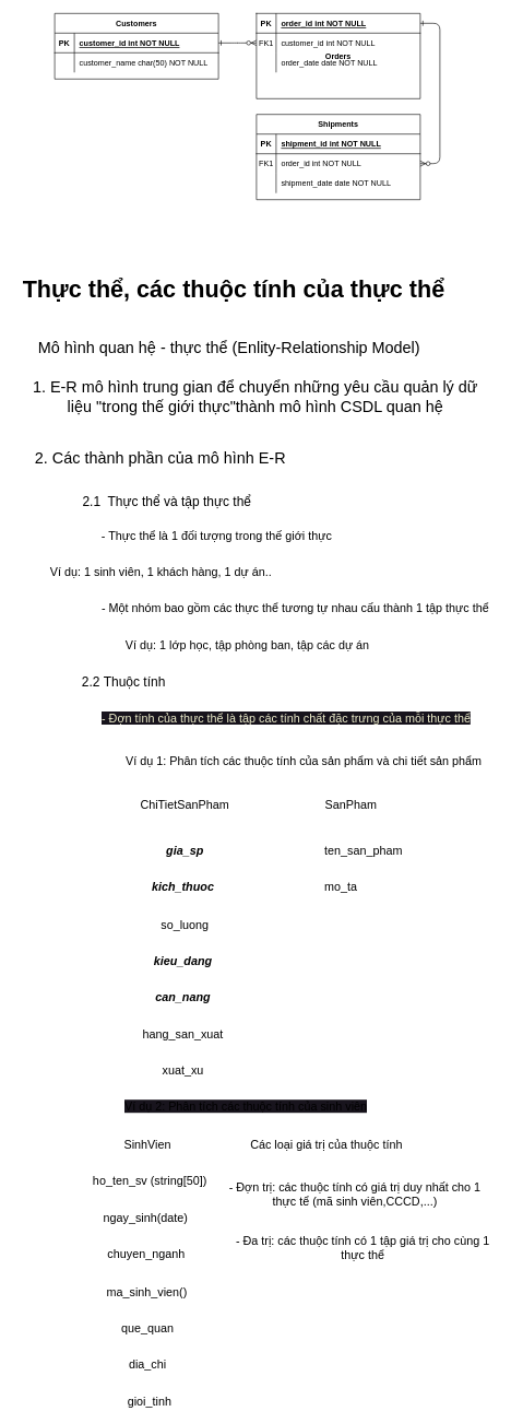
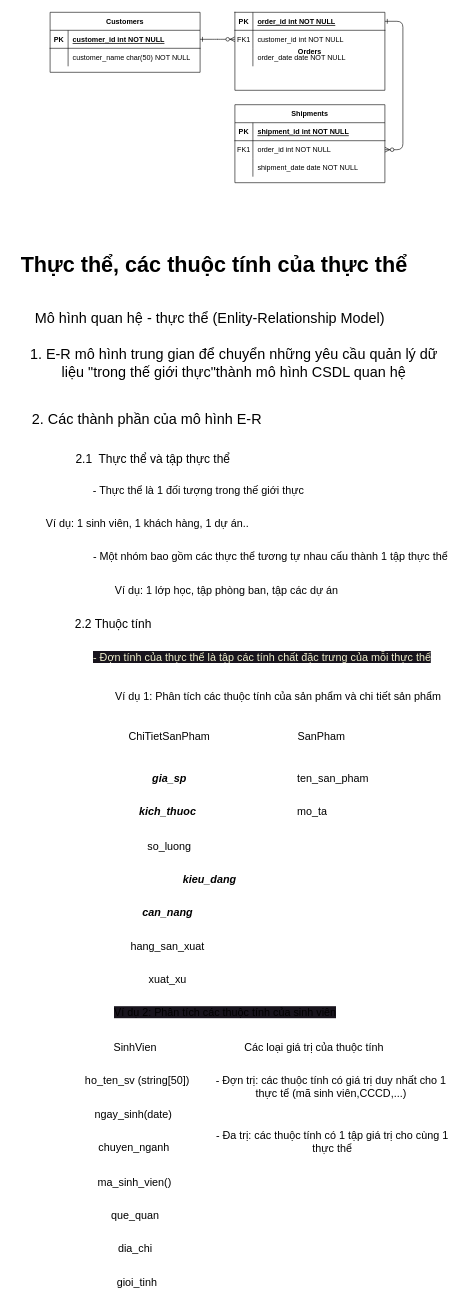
  <mxCell id="0" />
  <mxCell id="1" parent="0" />
  <mxCell id="2" value="" style="edgeStyle=entityRelationEdgeStyle;endArrow=ERzeroToMany;startArrow=ERone;endFill=1;startFill=0;" parent="1" source="15" target="26" edge="1"><mxGeometry width="100" height="100" relative="1" as="geometry"><mxPoint x="325" y="740" as="sourcePoint" /><mxPoint x="425" y="640" as="targetPoint" /></mxGeometry></mxCell>
  <mxCell id="3" value="" style="edgeStyle=entityRelationEdgeStyle;endArrow=ERzeroToMany;startArrow=ERone;endFill=1;startFill=0;" parent="1" source="23" target="8" edge="1"><mxGeometry width="100" height="100" relative="1" as="geometry"><mxPoint x="385" y="200" as="sourcePoint" /><mxPoint x="445" y="225" as="targetPoint" /></mxGeometry></mxCell>
  <mxCell id="4" value="Shipments" style="shape=table;startSize=30;container=1;collapsible=1;childLayout=tableLayout;fixedRows=1;rowLines=0;fontStyle=1;align=center;resizeLast=1;" parent="1" vertex="1"><mxGeometry x="391" y="174" width="250" height="130" as="geometry" /></mxCell>
  <mxCell id="5" value="" style="shape=partialRectangle;collapsible=0;dropTarget=0;pointerEvents=0;fillColor=none;points=[[0,0.5],[1,0.5]];portConstraint=eastwest;top=0;left=0;right=0;bottom=1;" parent="4" vertex="1"><mxGeometry y="30" width="250" height="30" as="geometry" /></mxCell>
  <mxCell id="6" value="PK" style="shape=partialRectangle;overflow=hidden;connectable=0;fillColor=none;top=0;left=0;bottom=0;right=0;fontStyle=1;" parent="5" vertex="1"><mxGeometry width="30" height="30" as="geometry"><mxRectangle width="30" height="30" as="alternateBounds" /></mxGeometry></mxCell>
  <mxCell id="7" value="shipment_id int NOT NULL " style="shape=partialRectangle;overflow=hidden;connectable=0;fillColor=none;top=0;left=0;bottom=0;right=0;align=left;spacingLeft=6;fontStyle=5;" parent="5" vertex="1"><mxGeometry x="30" width="220" height="30" as="geometry"><mxRectangle width="220" height="30" as="alternateBounds" /></mxGeometry></mxCell>
  <mxCell id="8" value="" style="shape=partialRectangle;collapsible=0;dropTarget=0;pointerEvents=0;fillColor=none;points=[[0,0.5],[1,0.5]];portConstraint=eastwest;top=0;left=0;right=0;bottom=0;" parent="4" vertex="1"><mxGeometry y="60" width="250" height="30" as="geometry" /></mxCell>
  <mxCell id="9" value="FK1" style="shape=partialRectangle;overflow=hidden;connectable=0;fillColor=none;top=0;left=0;bottom=0;right=0;" parent="8" vertex="1"><mxGeometry width="30" height="30" as="geometry"><mxRectangle width="30" height="30" as="alternateBounds" /></mxGeometry></mxCell>
  <mxCell id="10" value="order_id int NOT NULL" style="shape=partialRectangle;overflow=hidden;connectable=0;fillColor=none;top=0;left=0;bottom=0;right=0;align=left;spacingLeft=6;" parent="8" vertex="1"><mxGeometry x="30" width="220" height="30" as="geometry"><mxRectangle width="220" height="30" as="alternateBounds" /></mxGeometry></mxCell>
  <mxCell id="11" value="" style="shape=partialRectangle;collapsible=0;dropTarget=0;pointerEvents=0;fillColor=none;points=[[0,0.5],[1,0.5]];portConstraint=eastwest;top=0;left=0;right=0;bottom=0;" parent="4" vertex="1"><mxGeometry y="90" width="250" height="30" as="geometry" /></mxCell>
  <mxCell id="12" value="" style="shape=partialRectangle;overflow=hidden;connectable=0;fillColor=none;top=0;left=0;bottom=0;right=0;" parent="11" vertex="1"><mxGeometry width="30" height="30" as="geometry"><mxRectangle width="30" height="30" as="alternateBounds" /></mxGeometry></mxCell>
  <mxCell id="13" value="shipment_date date NOT NULL" style="shape=partialRectangle;overflow=hidden;connectable=0;fillColor=none;top=0;left=0;bottom=0;right=0;align=left;spacingLeft=6;" parent="11" vertex="1"><mxGeometry x="30" width="220" height="30" as="geometry"><mxRectangle width="220" height="30" as="alternateBounds" /></mxGeometry></mxCell>
  <mxCell id="14" value="Customers" style="shape=table;startSize=30;container=1;collapsible=1;childLayout=tableLayout;fixedRows=1;rowLines=0;fontStyle=1;align=center;resizeLast=1;" parent="1" vertex="1"><mxGeometry x="83" width="250" height="100" as="geometry" y="20" /></mxCell>
  <mxCell id="15" value="" style="shape=partialRectangle;collapsible=0;dropTarget=0;pointerEvents=0;fillColor=none;points=[[0,0.5],[1,0.5]];portConstraint=eastwest;top=0;left=0;right=0;bottom=1;" parent="14" vertex="1"><mxGeometry y="30" width="250" height="30" as="geometry" /></mxCell>
  <mxCell id="16" value="PK" style="shape=partialRectangle;overflow=hidden;connectable=0;fillColor=none;top=0;left=0;bottom=0;right=0;fontStyle=1;" parent="15" vertex="1"><mxGeometry width="30" height="30" as="geometry"><mxRectangle width="30" height="30" as="alternateBounds" /></mxGeometry></mxCell>
  <mxCell id="17" value="customer_id int NOT NULL " style="shape=partialRectangle;overflow=hidden;connectable=0;fillColor=none;top=0;left=0;bottom=0;right=0;align=left;spacingLeft=6;fontStyle=5;" parent="15" vertex="1"><mxGeometry x="30" width="220" height="30" as="geometry"><mxRectangle width="220" height="30" as="alternateBounds" /></mxGeometry></mxCell>
  <mxCell id="18" value="" style="shape=partialRectangle;collapsible=0;dropTarget=0;pointerEvents=0;fillColor=none;points=[[0,0.5],[1,0.5]];portConstraint=eastwest;top=0;left=0;right=0;bottom=0;" parent="14" vertex="1"><mxGeometry y="60" width="250" height="30" as="geometry" /></mxCell>
  <mxCell id="19" value="" style="shape=partialRectangle;overflow=hidden;connectable=0;fillColor=none;top=0;left=0;bottom=0;right=0;" parent="18" vertex="1"><mxGeometry width="30" height="30" as="geometry"><mxRectangle width="30" height="30" as="alternateBounds" /></mxGeometry></mxCell>
  <mxCell id="20" value="customer_name char(50) NOT NULL" style="shape=partialRectangle;overflow=hidden;connectable=0;fillColor=none;top=0;left=0;bottom=0;right=0;align=left;spacingLeft=6;" parent="18" vertex="1"><mxGeometry x="30" width="220" height="30" as="geometry"><mxRectangle width="220" height="30" as="alternateBounds" /></mxGeometry></mxCell>
  <mxCell id="21" value="&lt;font style=&quot;font-size: 36px;&quot;&gt;&lt;b&gt;Thực thể, các thuộc tính của thực thể&lt;/b&gt;&lt;/font&gt;" style="text;html=1;align=center;verticalAlign=middle;resizable=0;points=[];autosize=1;strokeColor=none;fillColor=none;" parent="1" vertex="1"><mxGeometry x="20" y="412" width="672" height="56" as="geometry" /></mxCell>
  <mxCell id="22" value="Orders" style="shape=table;startSize=0;container=1;collapsible=1;childLayout=tableLayout;fixedRows=1;rowLines=0;fontStyle=1;align=center;resizeLast=1;" parent="1" vertex="1"><mxGeometry x="391" width="250" height="130" as="geometry" y="20" /></mxCell>
  <mxCell id="23" value="" style="shape=partialRectangle;collapsible=0;dropTarget=0;pointerEvents=0;fillColor=none;points=[[0,0.5],[1,0.5]];portConstraint=eastwest;top=0;left=0;right=0;bottom=1;" parent="22" vertex="1"><mxGeometry width="250" height="30" as="geometry" /></mxCell>
  <mxCell id="24" value="PK" style="shape=partialRectangle;overflow=hidden;connectable=0;fillColor=none;top=0;left=0;bottom=0;right=0;fontStyle=1;" parent="23" vertex="1"><mxGeometry width="30" height="30" as="geometry"><mxRectangle width="30" height="30" as="alternateBounds" /></mxGeometry></mxCell>
  <mxCell id="25" value="order_id int NOT NULL " style="shape=partialRectangle;overflow=hidden;connectable=0;fillColor=none;top=0;left=0;bottom=0;right=0;align=left;spacingLeft=6;fontStyle=5;" parent="23" vertex="1"><mxGeometry x="30" width="220" height="30" as="geometry"><mxRectangle width="220" height="30" as="alternateBounds" /></mxGeometry></mxCell>
  <mxCell id="26" value="" style="shape=partialRectangle;collapsible=0;dropTarget=0;pointerEvents=0;fillColor=none;points=[[0,0.5],[1,0.5]];portConstraint=eastwest;top=0;left=0;right=0;bottom=0;" parent="22" vertex="1"><mxGeometry y="30" width="250" height="30" as="geometry" /></mxCell>
  <mxCell id="27" value="FK1" style="shape=partialRectangle;overflow=hidden;connectable=0;fillColor=none;top=0;left=0;bottom=0;right=0;" parent="26" vertex="1"><mxGeometry width="30" height="30" as="geometry"><mxRectangle width="30" height="30" as="alternateBounds" /></mxGeometry></mxCell>
  <mxCell id="28" value="customer_id int NOT NULL" style="shape=partialRectangle;overflow=hidden;connectable=0;fillColor=none;top=0;left=0;bottom=0;right=0;align=left;spacingLeft=6;" parent="26" vertex="1"><mxGeometry x="30" width="220" height="30" as="geometry"><mxRectangle width="220" height="30" as="alternateBounds" /></mxGeometry></mxCell>
  <mxCell id="29" value="" style="shape=partialRectangle;collapsible=0;dropTarget=0;pointerEvents=0;fillColor=none;points=[[0,0.5],[1,0.5]];portConstraint=eastwest;top=0;left=0;right=0;bottom=0;" parent="22" vertex="1"><mxGeometry y="60" width="250" height="30" as="geometry" /></mxCell>
  <mxCell id="30" value="" style="shape=partialRectangle;overflow=hidden;connectable=0;fillColor=none;top=0;left=0;bottom=0;right=0;" parent="29" vertex="1"><mxGeometry width="30" height="30" as="geometry"><mxRectangle width="30" height="30" as="alternateBounds" /></mxGeometry></mxCell>
  <mxCell id="31" value="order_date date NOT NULL" style="shape=partialRectangle;overflow=hidden;connectable=0;fillColor=none;top=0;left=0;bottom=0;right=0;align=left;spacingLeft=6;" parent="29" vertex="1"><mxGeometry x="30" width="220" height="30" as="geometry"><mxRectangle width="220" height="30" as="alternateBounds" /></mxGeometry></mxCell>
  <mxCell id="32" value="&lt;font style=&quot;font-size: 24px;&quot;&gt;Mô hình quan hệ - thực thể (Enlity-Relationship Model)&lt;/font&gt;" style="text;html=1;align=center;verticalAlign=middle;resizable=0;points=[];autosize=1;strokeColor=none;fillColor=none;" parent="1" vertex="1"><mxGeometry x="41" y="510" width="616" height="42" as="geometry" /></mxCell>
  <mxCell id="33" value="&lt;font style=&quot;font-size: 24px;&quot;&gt;1. E-R mô hình trung gian để chuyển những yêu cầu quản lý dữ &lt;br&gt;liệu &quot;trong thế giới thực&quot;thành mô hình CSDL quan hệ&lt;/font&gt;" style="text;html=1;align=center;verticalAlign=middle;resizable=0;points=[];autosize=1;strokeColor=none;fillColor=none;" parent="1" vertex="1"><mxGeometry x="32" y="570" width="714" height="70" as="geometry" /></mxCell>
  <mxCell id="34" value="&lt;span style=&quot;font-size: 24px;&quot;&gt;2. Các thành phần của mô hình E-R&lt;/span&gt;" style="text;html=1;align=center;verticalAlign=middle;resizable=0;points=[];autosize=1;strokeColor=none;fillColor=none;" parent="1" vertex="1"><mxGeometry x="41" y="678" width="406" height="42" as="geometry" /></mxCell>
  <mxCell id="35" value="&lt;font style=&quot;font-size: 20px;&quot;&gt;2.1&amp;nbsp; Thực thể và tập thực thể&lt;/font&gt;" style="text;html=1;align=center;verticalAlign=middle;resizable=0;points=[];autosize=1;strokeColor=none;fillColor=none;" parent="1" vertex="1"><mxGeometry x="107" y="743" width="294" height="42" as="geometry" /></mxCell>
  <mxCell id="36" value="&lt;font style=&quot;font-size: 18px;&quot;&gt;- Thực thể là 1 đối tượng trong thế giới thực&amp;nbsp;&amp;nbsp;&lt;/font&gt;" style="text;html=1;align=center;verticalAlign=middle;resizable=0;points=[];autosize=1;strokeColor=none;fillColor=none;" parent="1" vertex="1"><mxGeometry x="139" y="797" width="392" height="42" as="geometry" /></mxCell>
  <mxCell id="37" value="&lt;span style=&quot;font-size: 18px;&quot;&gt;- Một nhóm bao gồm các thực thể tương tự nhau cấu thành 1 tập thực thể&lt;/span&gt;" style="text;html=1;align=center;verticalAlign=middle;resizable=0;points=[];autosize=1;strokeColor=none;fillColor=none;" parent="1" vertex="1"><mxGeometry x="142" y="906" width="616" height="42" as="geometry" /></mxCell>
  <mxCell id="38" value="&lt;font style=&quot;font-size: 18px;&quot;&gt;Ví dụ: 1 sinh viên, 1 khách hàng, 1 dự án..&lt;/font&gt;" style="text;html=1;align=center;verticalAlign=middle;resizable=0;points=[];autosize=1;strokeColor=none;fillColor=none;" parent="1" vertex="1"><mxGeometry x="63" y="851" width="364" height="42" as="geometry" /></mxCell>
  <mxCell id="39" value="&lt;font style=&quot;font-size: 18px;&quot;&gt;Ví dụ: 1 lớp học, tập phòng ban, tập các dự án&lt;/font&gt;" style="text;html=1;align=center;verticalAlign=middle;resizable=0;points=[];autosize=1;strokeColor=none;fillColor=none;" parent="1" vertex="1"><mxGeometry x="174" y="963" width="406" height="42" as="geometry" /></mxCell>
  <mxCell id="40" value="&lt;font style=&quot;font-size: 20px;&quot;&gt;2.2 Thuộc tính&lt;/font&gt;" style="text;html=1;align=center;verticalAlign=middle;resizable=0;points=[];autosize=1;strokeColor=none;fillColor=none;" parent="1" vertex="1"><mxGeometry x="111" y="1018" width="154" height="42" as="geometry" /></mxCell>
  <mxCell id="41" value="&lt;span style=&quot;font-family: Helvetica; font-size: 18px; font-style: normal; font-variant-ligatures: normal; font-variant-caps: normal; font-weight: 400; letter-spacing: normal; orphans: 2; text-align: center; text-indent: 0px; text-transform: none; widows: 2; word-spacing: 0px; -webkit-text-stroke-width: 0px; text-decoration-thickness: initial; text-decoration-style: initial; text-decoration-color: initial; float: none; background-color: rgb(24, 20, 29); display: inline !important;&quot;&gt;&lt;font color=&quot;#f0f0ce&quot;&gt;- Đợn tính của thực thể là tập các tính chất đặc trưng của mỗi thực thể&lt;/font&gt;&lt;/span&gt;" style="text;whiteSpace=wrap;html=1;" parent="1" vertex="1"><mxGeometry x="153" y="1078" width="602" height="42" as="geometry" /></mxCell>
  <mxCell id="42" value="&lt;font style=&quot;font-size: 18px;&quot;&gt;Ví dụ 1: Phân tích các thuộc tính của sản phẩm và chi tiết sản phẩm&lt;/font&gt;" style="text;html=1;align=center;verticalAlign=middle;resizable=0;points=[];autosize=1;strokeColor=none;fillColor=none;" parent="1" vertex="1"><mxGeometry x="176" y="1140" width="574" height="42" as="geometry" /></mxCell>
  <mxCell id="43" value="&lt;div style=&quot;text-align: center;&quot;&gt;&lt;span style=&quot;background-color: initial; font-size: 18px;&quot;&gt;ChiTietSanPham&lt;/span&gt;&lt;/div&gt;" style="text;whiteSpace=wrap;html=1;" parent="1" vertex="1"><mxGeometry x="212" y="1210" width="140" height="42" as="geometry" /></mxCell>
  <mxCell id="44" value="&lt;div style=&quot;text-align: center;&quot;&gt;&lt;span style=&quot;background-color: initial; font-size: 18px;&quot;&gt;SanPham&lt;/span&gt;&lt;/div&gt;" style="text;whiteSpace=wrap;html=1;" parent="1" vertex="1"><mxGeometry x="494" y="1210" width="140" height="42" as="geometry" /></mxCell>
  <mxCell id="45" value="&lt;div style=&quot;&quot;&gt;&lt;span style=&quot;background-color: initial; font-size: 18px;&quot;&gt;gia_sp&lt;/span&gt;&lt;/div&gt;" style="text;whiteSpace=wrap;html=1;fontStyle=3;align=center;" parent="1" vertex="1"><mxGeometry x="212" y="1280" width="140" height="42" as="geometry" /></mxCell>
  <mxCell id="46" value="&lt;div style=&quot;text-align: center;&quot;&gt;&lt;span style=&quot;background-color: initial; font-size: 18px;&quot;&gt;ten_san_pham&lt;/span&gt;&lt;/div&gt;" style="text;whiteSpace=wrap;html=1;" parent="1" vertex="1"><mxGeometry x="493" y="1280" width="140" height="42" as="geometry" /></mxCell>
  <mxCell id="47" value="&lt;div style=&quot;&quot;&gt;&lt;span style=&quot;background-color: initial; font-size: 18px;&quot;&gt;kich_thuoc&lt;/span&gt;&lt;/div&gt;" style="text;whiteSpace=wrap;html=1;fontStyle=3;align=center;" parent="1" vertex="1"><mxGeometry x="209" y="1336" width="140" height="42" as="geometry" /></mxCell>
  <mxCell id="48" value="&lt;div style=&quot;text-align: center;&quot;&gt;&lt;span style=&quot;background-color: initial; font-size: 18px;&quot;&gt;mo_ta&lt;/span&gt;&lt;/div&gt;" style="text;whiteSpace=wrap;html=1;" parent="1" vertex="1"><mxGeometry x="493" y="1336" width="140" height="42" as="geometry" /></mxCell>
  <mxCell id="49" value="&lt;div style=&quot;&quot;&gt;&lt;span style=&quot;background-color: initial; font-size: 18px;&quot;&gt;so_luong&lt;/span&gt;&lt;/div&gt;" style="text;whiteSpace=wrap;html=1;align=center;" parent="1" vertex="1"><mxGeometry x="212" y="1394" width="140" height="42" as="geometry" /></mxCell>
- <mxCell id="50" value="&lt;div style=&quot;&quot;&gt;&lt;span style=&quot;background-color: initial; font-size: 18px;&quot;&gt;kieu_dang&lt;/span&gt;&lt;/div&gt;" style="text;whiteSpace=wrap;html=1;fontStyle=3;align=center;" parent="1" vertex="1"><mxGeometry x="209" y="1448" width="140" height="42" as="geometry" /></mxCell>
+ <mxCell id="50" value="&lt;div style=&quot;&quot;&gt;&lt;span style=&quot;background-color: initial; font-size: 18px;&quot;&gt;kieu_dang&lt;/span&gt;&lt;/div&gt;" style="text;whiteSpace=wrap;html=1;fontStyle=3;align=center;" parent="1" vertex="1"><mxGeometry x="279" y="1448" width="140" height="42" as="geometry" /></mxCell>
  <mxCell id="51" value="&lt;div style=&quot;&quot;&gt;&lt;span style=&quot;background-color: initial; font-size: 18px;&quot;&gt;can_nang&lt;/span&gt;&lt;/div&gt;" style="text;whiteSpace=wrap;html=1;fontStyle=3;align=center;" parent="1" vertex="1"><mxGeometry x="209" y="1504" width="140" height="42" as="geometry" /></mxCell>
  <mxCell id="52" value="&lt;div style=&quot;&quot;&gt;&lt;span style=&quot;background-color: initial; font-size: 18px;&quot;&gt;hang_san_xuat&lt;/span&gt;&lt;/div&gt;" style="text;whiteSpace=wrap;html=1;align=center;" parent="1" vertex="1"><mxGeometry x="209" y="1560" width="140" height="42" as="geometry" /></mxCell>
  <mxCell id="53" value="&lt;div style=&quot;&quot;&gt;&lt;span style=&quot;background-color: initial; font-size: 18px;&quot;&gt;xuat_xu&lt;/span&gt;&lt;/div&gt;" style="text;whiteSpace=wrap;html=1;align=center;" parent="1" vertex="1"><mxGeometry x="209" y="1616" width="140" height="42" as="geometry" /></mxCell>
  <mxCell id="54" value="&lt;span style=&quot;font-family: Helvetica; font-size: 18px; font-style: normal; font-variant-ligatures: normal; font-variant-caps: normal; font-weight: 400; letter-spacing: normal; orphans: 2; text-indent: 0px; text-transform: none; widows: 2; word-spacing: 0px; -webkit-text-stroke-width: 0px; text-decoration-thickness: initial; text-decoration-style: initial; text-decoration-color: initial; float: none; display: inline !important; background-color: rgb(24, 20, 29);&quot;&gt;Ví dụ 2: Phân tích các thuộc tính của sinh viên&lt;/span&gt;" style="text;whiteSpace=wrap;html=1;align=center;" parent="1" vertex="1"><mxGeometry x="57" y="1670" width="636" height="30" as="geometry" /></mxCell>
  <mxCell id="55" value="&lt;div style=&quot;&quot;&gt;&lt;span style=&quot;background-color: initial; font-size: 18px;&quot;&gt;SinhVien&lt;/span&gt;&lt;/div&gt;" style="text;whiteSpace=wrap;html=1;align=center;" parent="1" vertex="1"><mxGeometry x="183" y="1728" width="84" height="28" as="geometry" /></mxCell>
  <mxCell id="56" value="&lt;div style=&quot;font-size: 18px;&quot;&gt;ho_ten_sv (string[50])&lt;/div&gt;&lt;div style=&quot;font-size: 18px;&quot;&gt;&lt;br&gt;&lt;/div&gt;" style="text;whiteSpace=wrap;html=1;align=center;" parent="1" vertex="1"><mxGeometry x="129.5" y="1784" width="197" height="28" as="geometry" /></mxCell>
  <mxCell id="57" value="&lt;div style=&quot;font-size: 18px;&quot;&gt;ngay_sinh(date)&lt;/div&gt;" style="text;whiteSpace=wrap;html=1;align=center;" parent="1" vertex="1"><mxGeometry x="180" y="1840" width="84" height="28" as="geometry" /></mxCell>
  <mxCell id="58" value="&lt;div style=&quot;font-size: 18px;&quot;&gt;chuyen_nganh&lt;/div&gt;" style="text;whiteSpace=wrap;html=1;align=center;" parent="1" vertex="1"><mxGeometry x="182" y="1896" width="82" height="28" as="geometry" /></mxCell>
  <mxCell id="59" value="&lt;div style=&quot;font-size: 18px;&quot;&gt;ma_sinh_vien()&lt;/div&gt;" style="text;whiteSpace=wrap;html=1;align=center;" parent="1" vertex="1"><mxGeometry x="182" y="1953" width="84" height="28" as="geometry" /></mxCell>
  <mxCell id="60" value="&lt;div style=&quot;font-size: 18px;&quot;&gt;que_quan&lt;/div&gt;" style="text;whiteSpace=wrap;html=1;align=center;" parent="1" vertex="1"><mxGeometry x="183" y="2009" width="84" height="28" as="geometry" /></mxCell>
  <mxCell id="61" value="&lt;div style=&quot;font-size: 18px;&quot;&gt;dia_chi&lt;/div&gt;" style="text;whiteSpace=wrap;html=1;align=center;" parent="1" vertex="1"><mxGeometry x="183" y="2064" width="84" height="28" as="geometry" /></mxCell>
  <mxCell id="62" value="&lt;div style=&quot;font-size: 18px;&quot;&gt;gioi_tinh&lt;/div&gt;" style="text;whiteSpace=wrap;html=1;align=center;" parent="1" vertex="1"><mxGeometry x="186" y="2120" width="84" height="28" as="geometry" /></mxCell>
- <mxCell id="63" value="&lt;div style=&quot;&quot;&gt;&lt;span style=&quot;background-color: initial; font-size: 18px;&quot;&gt;Các loại giá trị của thuộc tính&lt;/span&gt;&lt;/div&gt;" style="text;whiteSpace=wrap;html=1;align=center;" parent="1" vertex="1"><mxGeometry x="379" y="1728" width="238" height="28" as="geometry" /></mxCell>
- <mxCell id="64" value="&lt;div style=&quot;&quot;&gt;&lt;span style=&quot;background-color: initial; font-size: 18px;&quot;&gt;- Đợn trị: các thuộc tính có giá trị duy nhất cho 1 thực tể (mã sinh viên,CCCD,...)&lt;/span&gt;&lt;/div&gt;" style="text;whiteSpace=wrap;html=1;align=center;" parent="1" vertex="1"><mxGeometry x="343" y="1794" width="397" height="70" as="geometry" /></mxCell>
+ <mxCell id="63" value="&lt;div style=&quot;&quot;&gt;&lt;span style=&quot;background-color: initial; font-size: 18px;&quot;&gt;Các loại giá trị của thuộc tính&lt;/span&gt;&lt;/div&gt;" style="text;whiteSpace=wrap;html=1;align=center;" parent="1" vertex="1"><mxGeometry x="404" y="1728" width="238" height="28" as="geometry" /></mxCell>
+ <mxCell id="64" value="&lt;div style=&quot;&quot;&gt;&lt;span style=&quot;background-color: initial; font-size: 18px;&quot;&gt;- Đợn trị: các thuộc tính có giá trị duy nhất cho 1 thực tể (mã sinh viên,CCCD,...)&lt;/span&gt;&lt;/div&gt;" style="text;whiteSpace=wrap;html=1;align=center;" parent="1" vertex="1"><mxGeometry x="353" y="1784" width="397" height="70" as="geometry" /></mxCell>
  <mxCell id="65" value="&lt;div style=&quot;&quot;&gt;&lt;span style=&quot;background-color: initial; font-size: 18px;&quot;&gt;- Đa trị: các thuộc tính có 1 tập giá trị cho cùng 1 thực thể&lt;/span&gt;&lt;/div&gt;" style="text;whiteSpace=wrap;html=1;align=center;" parent="1" vertex="1"><mxGeometry x="355" y="1875" width="397" height="49" as="geometry" /></mxCell>
